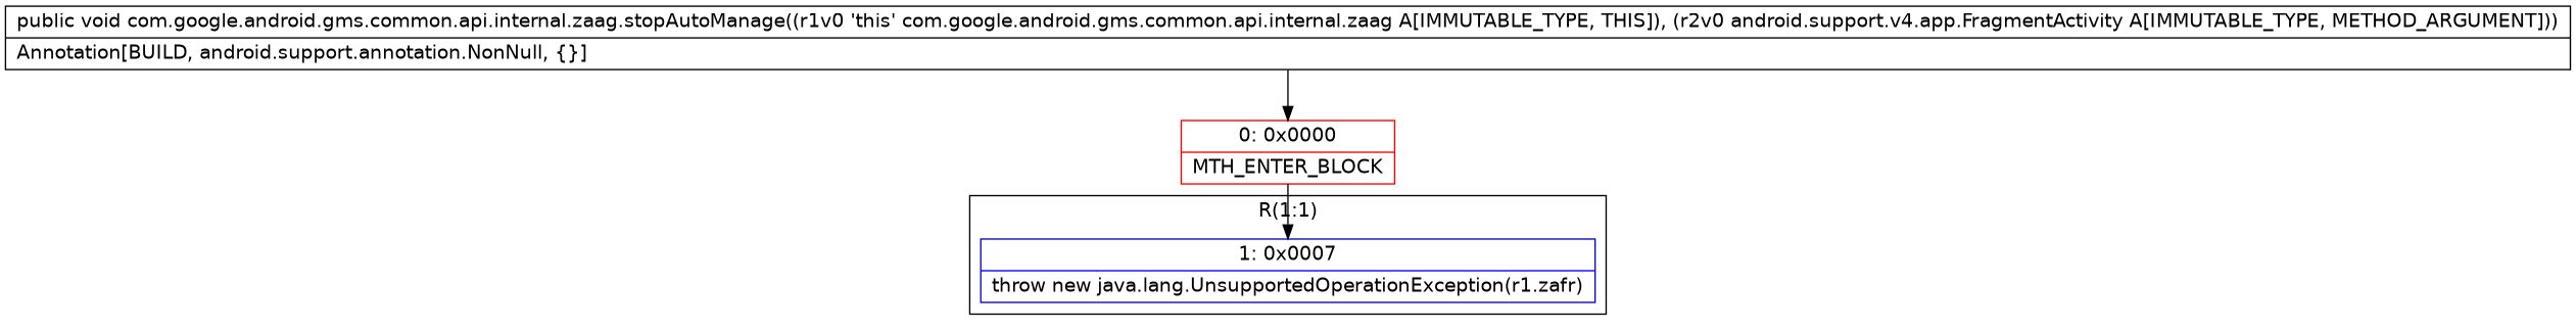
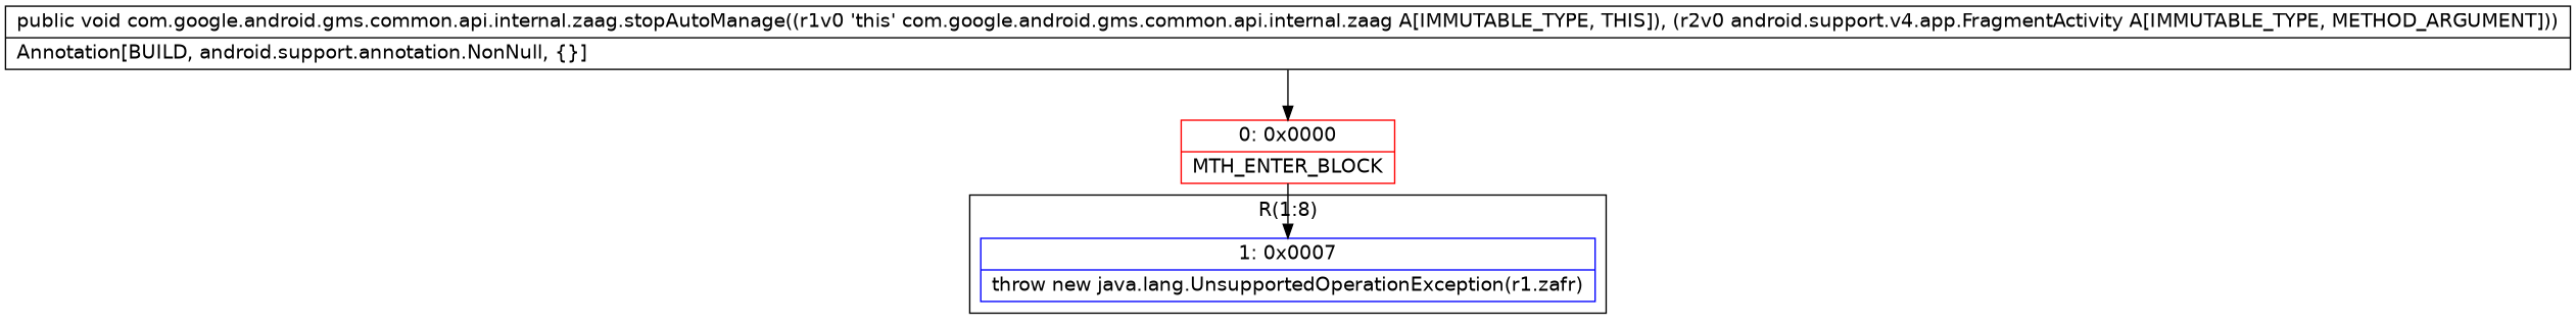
  digraph {
    fontname="DejaVu Sans"
    node [shape=record fontname="DejaVu Sans"]
    edge [fontname="DejaVu Sans"]
    n1 [color=blue label="{1\:\ 0x0007|throw new java.lang.UnsupportedOperationException(r1.zafr)\l}"]
    n2 [color=red label="{0\:\ 0x0000|MTH_ENTER_BLOCK\l}"]
    n3 [label="{public void com.google.android.gms.common.api.internal.zaag.stopAutoManage((r1v0 'this' com.google.android.gms.common.api.internal.zaag A[IMMUTABLE_TYPE, THIS]), (r2v0 android.support.v4.app.FragmentActivity A[IMMUTABLE_TYPE, METHOD_ARGUMENT]))  | Annotation[BUILD, android.support.annotation.NonNull, \{\}]\l}"]
    subgraph cluster_1 {
-     label="R(1:1)"
+     label="R(1:8)"
      n1
    }
    n2 -> n1
    n3 -> n2
  }
